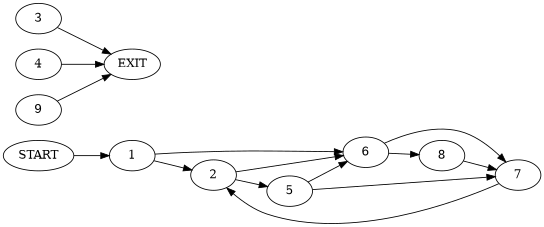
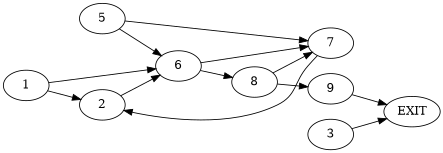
  digraph {
    rankdir=LR
-   n1 [label=START]
    1
    2
    6
    n5 [label=EXIT]
    5
    3
-   4
    7
    8
    9
-   n1 -> 1
    1 -> 2
    1 -> 6
    2 -> 6
-   2 -> 5
    6 -> 7
    6 -> 8
    5 -> 6
    5 -> 7
    3 -> n5
-   4 -> n5
    7 -> 2
    8 -> 7
+   8 -> 9
    9 -> n5
  }
